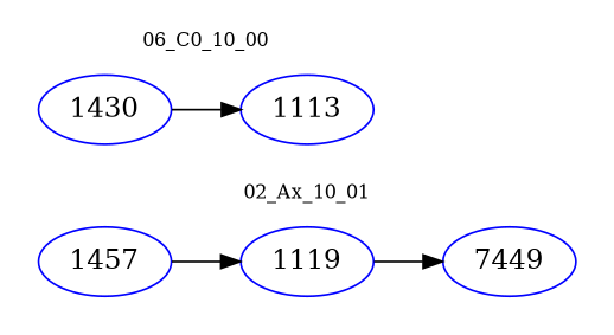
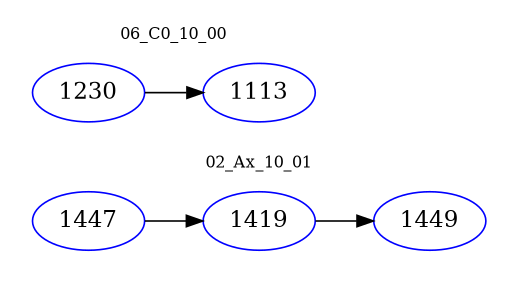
  digraph {
    rankdir=LR
    node [color=blue]
    edge [color=black]
-   n1 [label=1457]
-   n2 [label=1119]
-   n3 [label=7449]
-   n4 [label=1430]
+   n1 [label=1447]
+   n2 [label=1419]
+   n3 [label=1449]
+   n4 [label=1230]
    n5 [label=1113]
    subgraph cluster_1 {
      color=white
      fontsize=10
      label="02_Ax_10_01"
      n1
      n2
      n3
    }
    subgraph cluster_2 {
      color=white
      fontsize=10
      label="06_C0_10_00"
      n4
      n5
    }
    n1 -> n2
    n2 -> n3
    n4 -> n5
  }
